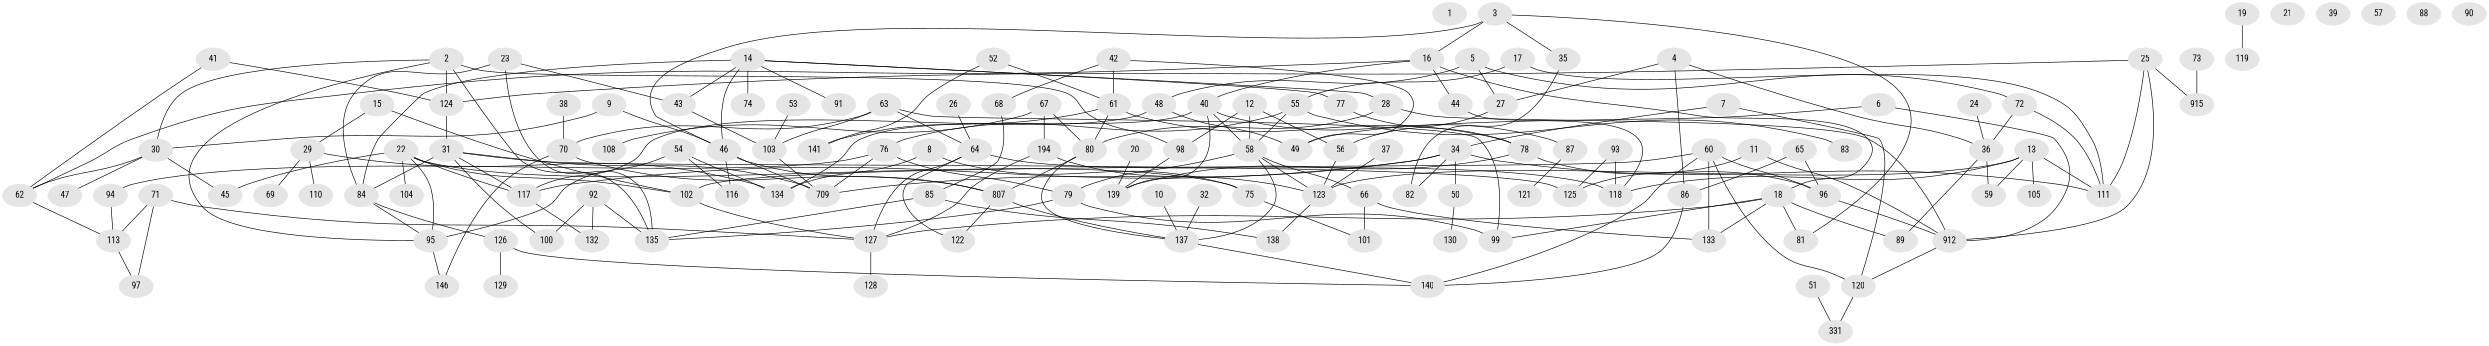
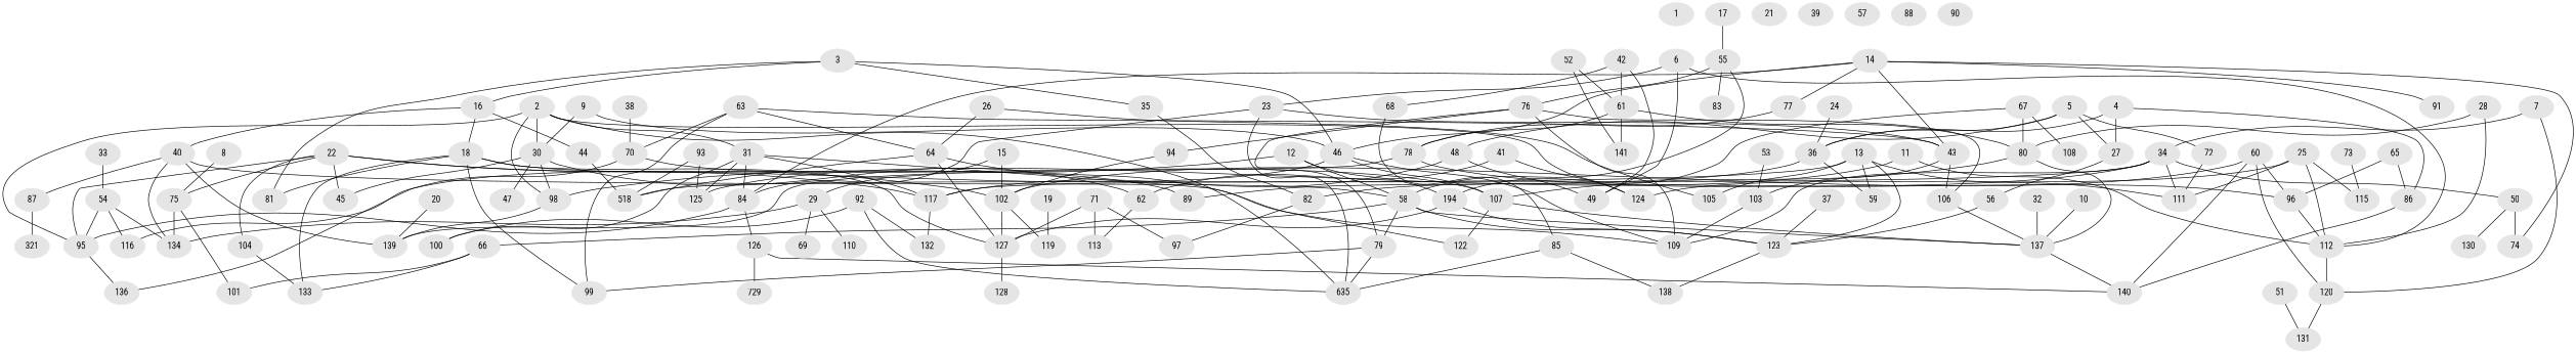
  graph {
    fontname="Roboto Condensed"
    node [color=gray90 fontname="Roboto Condensed" style=filled]
    edge [fontname="Roboto Condensed"]
    1
    2
    30
    31
    95
    98
    124
-   135
+   135 [label=635]
    62
    45
    47
    125
    84
    117
    100
-   109 [label=709]
-   136 [label=146]
+   109
+   136
    139
    3
    16
    35
    46
    81
    18
    40
    44
    82
-   107 [label=807]
+   107
    116
    4
    27
    36
    86
    56
    59
    89
    140
    5
    48
    72
    49
    111
    6
    23
-   112 [label=912]
+   112
    43
    120
    7
    34
    50
-   131 [label=331]
+   131
    8
    75
    134
    101
    9
    10
    137
    11
    12
    58
    123
    66
    79
    13
    105
-   118
+   118 [label=518]
    138
    14
    28
    74
    77
    91
    80
    103
+   106
    78
    126
    15
    29
    102
    69
    110
    127
    119
    99
    133
    87
    113
    17
    55
    76
    83
    128
    19
    20
    21
    22
    104
    132
    24
    25
-   115 [label=915]
+   115
    26
    64
    122
    32
+   33
    54
    130
    97
    37
    38
    70
    39
-   121
+   121 [label=321]
    41
    42
    61
    68
    141
    85
    51
    52
    53
    94
    57
    60
    96
    63
    65
    67
    108
    n134 [label=194]
    71
    73
-   129
+   129 [label=729]
    88
    90
    92
    93
    2 -- 30
-   124 -- 31
+   2 -- 31
    2 -- 95
    2 -- 98
    2 -- 124
    2 -- 135
+   30 -- 98
    30 -- 62
    30 -- 45
    30 -- 47
    31 -- 125
    31 -- 84
    31 -- 117
    31 -- 100
    31 -- 109
    95 -- 136
    98 -- 139
    62 -- 113
    84 -- 95
    84 -- 126
    117 -- 132
    3 -- 16
    3 -- 35
    3 -- 46
    3 -- 81
-   16 -- 62
    16 -- 18
    16 -- 40
    16 -- 44
    35 -- 82
    46 -- 109
    46 -- 107
    46 -- 116
    18 -- 81
    18 -- 89
    18 -- 127
    18 -- 99
    18 -- 133
    40 -- 139
    40 -- 134
    40 -- 58
    40 -- 87
    44 -- 118
-   113 -- 97
+   82 -- 97
    107 -- 137
    107 -- 122
    4 -- 27
    4 -- 36
    4 -- 86
    27 -- 56
    36 -- 59
    36 -- 89
    86 -- 140
    56 -- 123
    5 -- 27
-   72 -- 36
+   5 -- 36
    5 -- 48
    5 -- 72
    48 -- 117
    48 -- 49
    72 -- 111
    6 -- 49
+   6 -- 23
    6 -- 112
    23 -- 135
    23 -- 84
    23 -- 43
    112 -- 120
    43 -- 103
+   43 -- 106
    120 -- 131
    7 -- 120
    7 -- 34
    34 -- 117
    34 -- 109
    34 -- 82
    34 -- 111
    34 -- 50
+   50 -- 74
    50 -- 130
    8 -- 75
-   8 -- 134
+   75 -- 134
    75 -- 101
    9 -- 30
    9 -- 46
    10 -- 137
    137 -- 140
    11 -- 125
    11 -- 112
    12 -- 98
-   12 -- 56
+   12 -- n134
    12 -- 58
    58 -- 137
    58 -- 123
    58 -- 66
    58 -- 79
    123 -- 138
    66 -- 101
    66 -- 133
    79 -- 135
    79 -- 99
    13 -- 59
    13 -- 111
    13 -- 123
    13 -- 105
    13 -- 118
    14 -- 84
    14 -- 46
    14 -- 43
-   14 -- 28
    14 -- 74
    14 -- 77
    14 -- 91
    28 -- 112
    28 -- 80
    77 -- 78
    80 -- 107
    80 -- 137
    103 -- 109
+   106 -- 137
    78 -- 139
    78 -- 96
    126 -- 140
    126 -- 129
    15 -- 29
    15 -- 102
    29 -- 134
    29 -- 69
    29 -- 110
    102 -- 127
+   102 -- 119
    127 -- 128
    87 -- 121
-   17 -- 111
    17 -- 55
    55 -- 58
    55 -- 76
    55 -- 83
    76 -- 109
    76 -- 79
+   76 -- 106
    76 -- 94
    19 -- 119
    20 -- 139
    22 -- 95
    22 -- 45
    22 -- 117
    22 -- 75
    22 -- 102
    22 -- 104
    24 -- 36
    25 -- 124
    25 -- 111
    25 -- 112
    25 -- 115
+   26 -- 105
    26 -- 64
    64 -- 118
    64 -- 127
    64 -- 122
    32 -- 137
+   33 -- 54
    54 -- 95
    54 -- 116
    54 -- 134
    37 -- 123
    38 -- 70
    70 -- 136
    70 -- 107
    41 -- 124
    41 -- 62
    42 -- 49
    42 -- 61
    42 -- 68
    61 -- 80
    61 -- 78
    61 -- 141
    68 -- 85
    85 -- 135
    85 -- 138
    51 -- 131
    52 -- 61
    52 -- 141
    53 -- 103
-   94 -- 113
+   94 -- 102
    60 -- 140
    60 -- 120
    60 -- 102
-   60 -- 133
+   104 -- 133
    60 -- 96
    96 -- 112
-   63 -- 103
+   63 -- 43
    63 -- 99
    63 -- 64
    63 -- 70
    65 -- 86
    65 -- 96
    67 -- 80
    67 -- 108
    67 -- n134
    n134 -- 123
    n134 -- 127
    71 -- 127
    71 -- 113
    71 -- 97
    73 -- 115
    92 -- 135
    92 -- 100
    92 -- 132
    93 -- 125
    93 -- 118
  }
